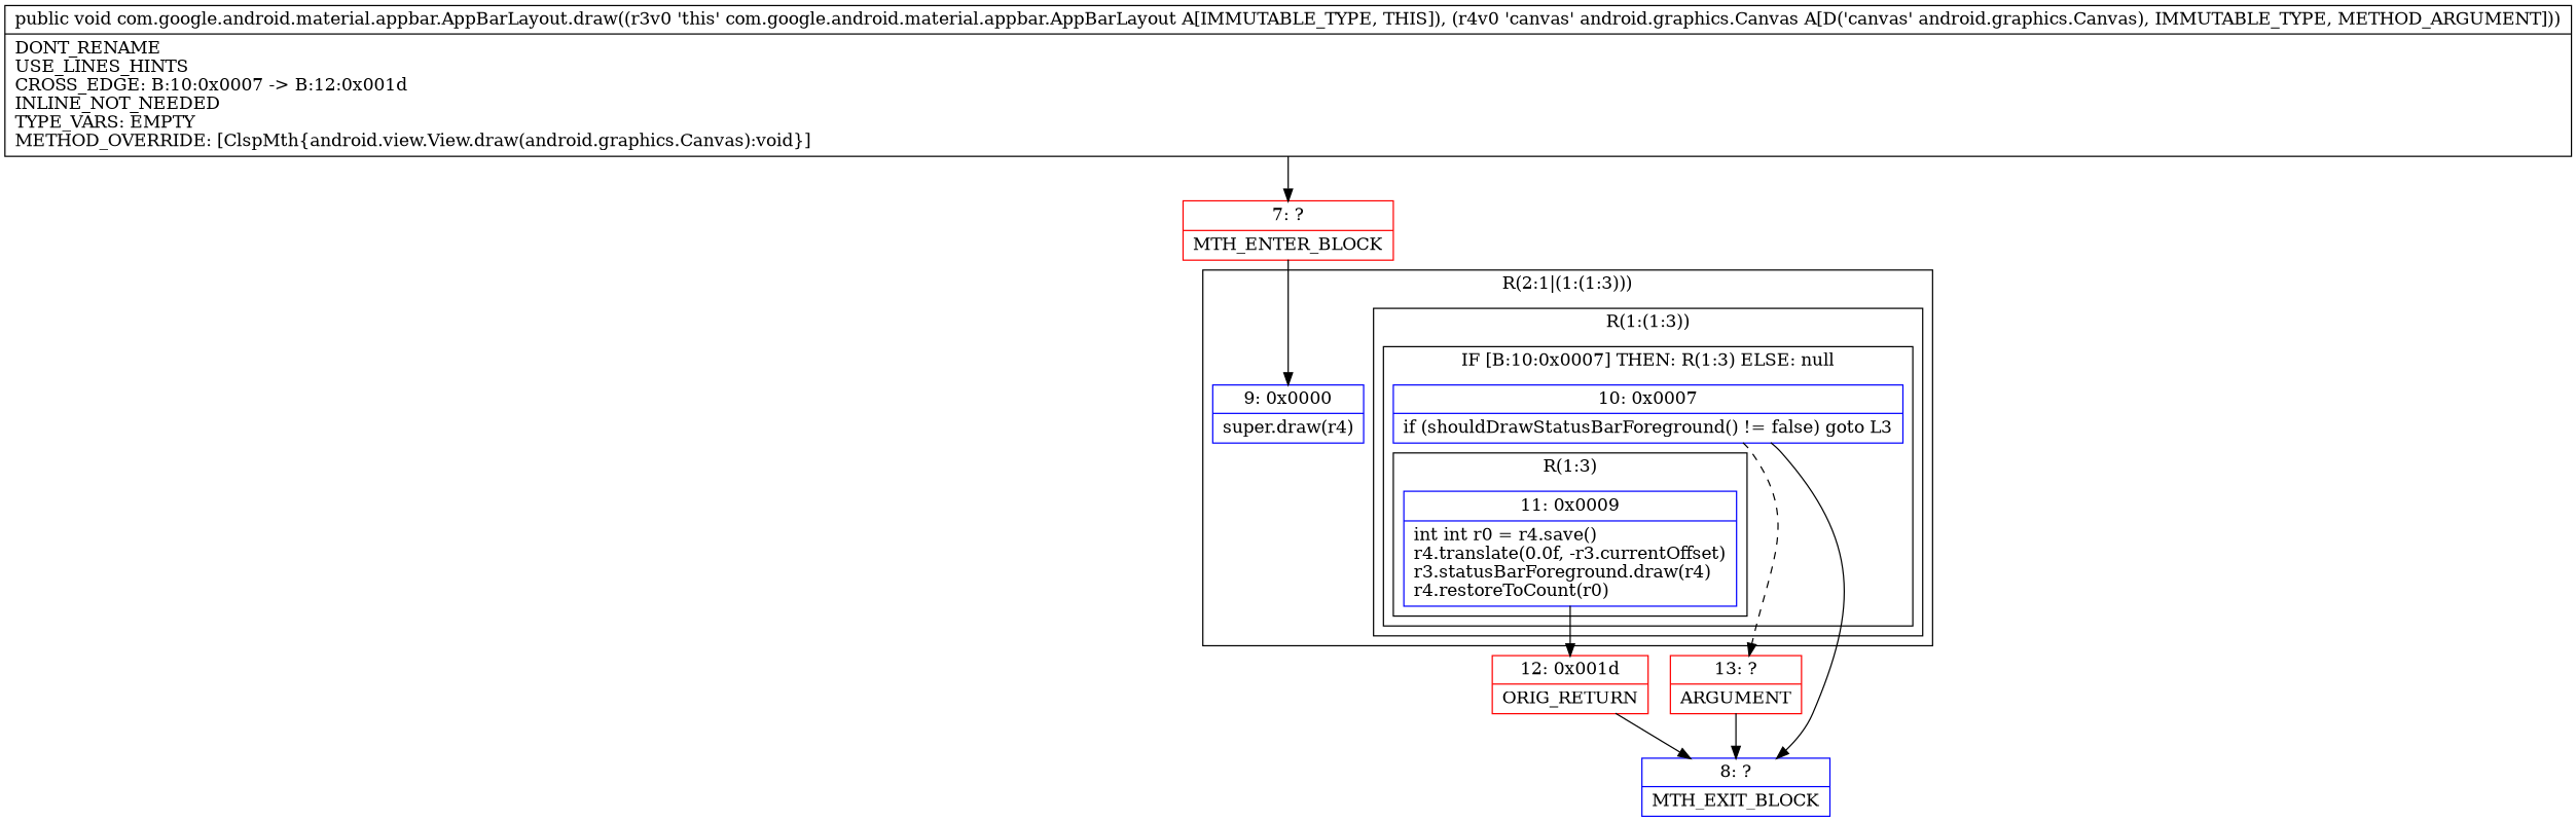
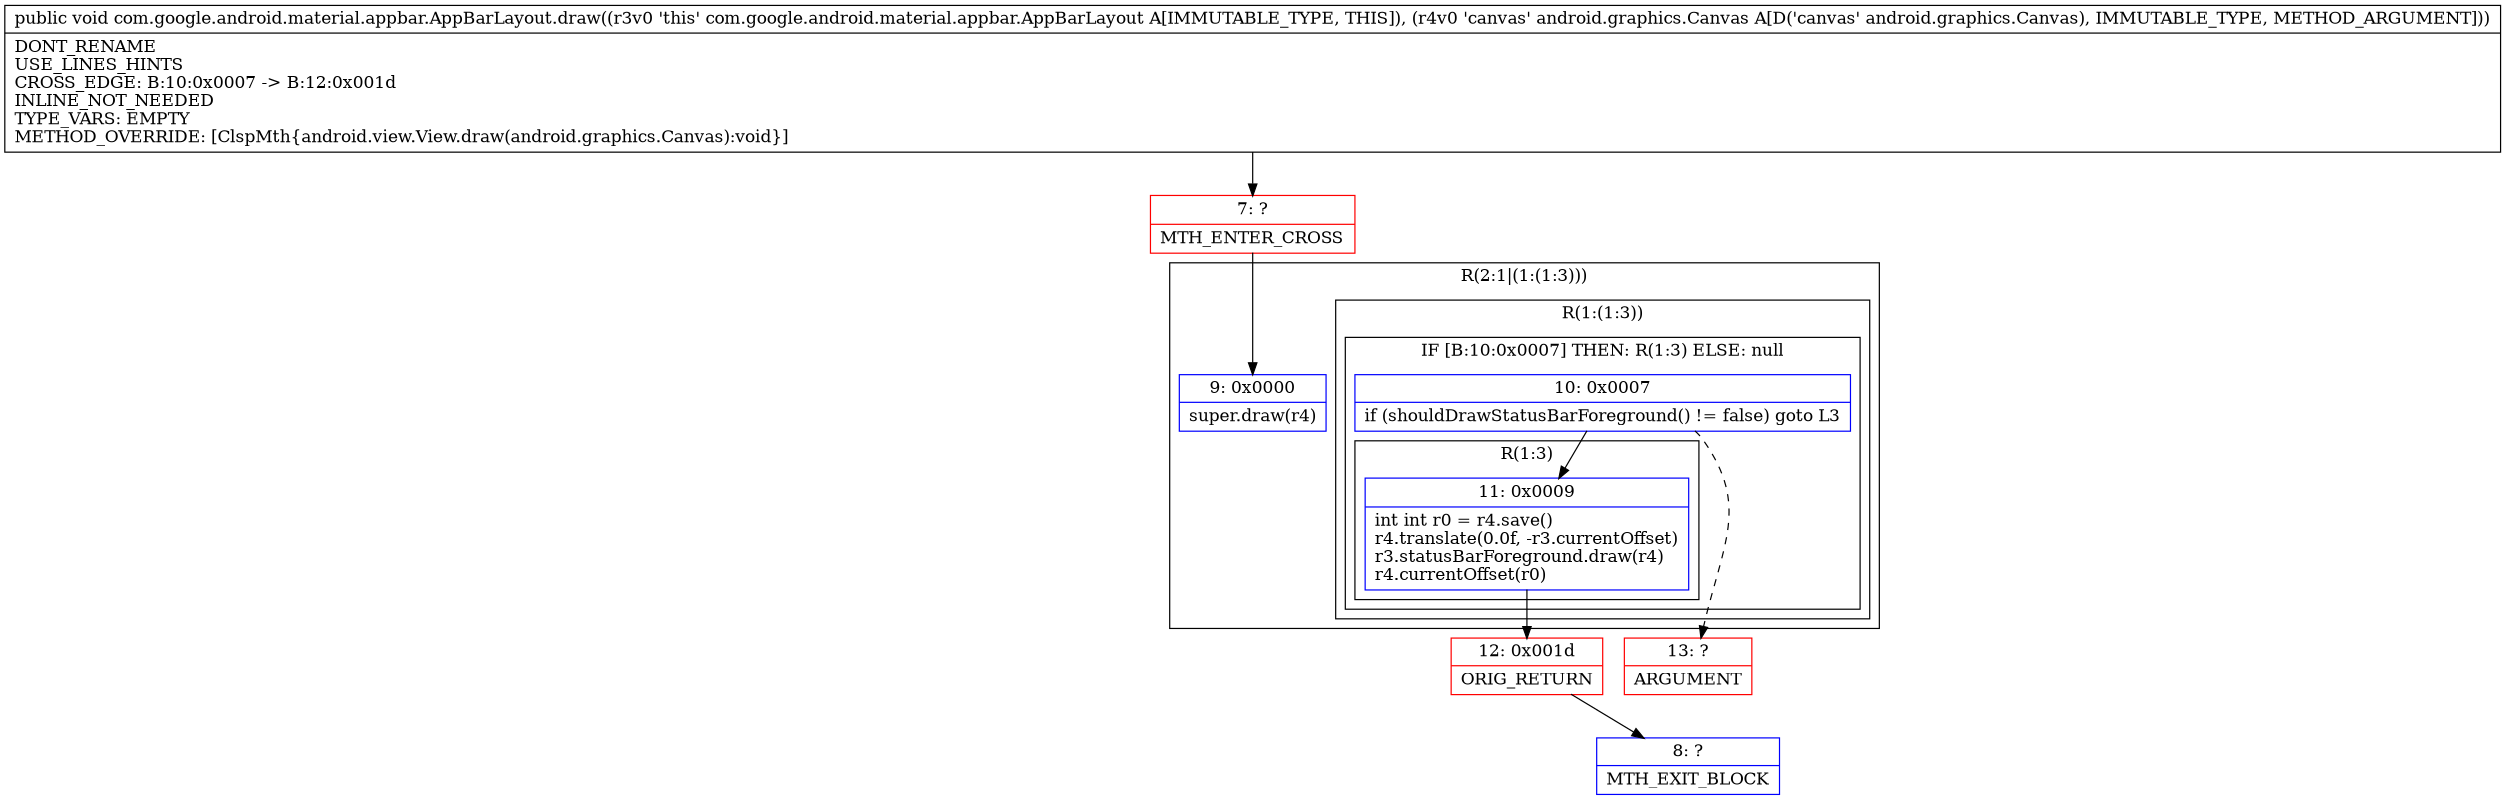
  digraph {
    node [color=blue shape=record]
-   n1 [label="{11\:\ 0x0009|int int r0 = r4.save()\lr4.translate(0.0f, \-r3.currentOffset)\lr3.statusBarForeground.draw(r4)\lr4.restoreToCount(r0)\l}"]
+   n1 [label="{11\:\ 0x0009|int int r0 = r4.save()\lr4.translate(0.0f, \-r3.currentOffset)\lr3.statusBarForeground.draw(r4)\lr4.currentOffset(r0)\l}"]
    n2 [label="{10\:\ 0x0007|if (shouldDrawStatusBarForeground() != false) goto L3\l}"]
    n3 [label="{9\:\ 0x0000|super.draw(r4)\l}"]
    n4 [color=red label="{12\:\ 0x001d|ORIG_RETURN\l}"]
    n5 [color=red label="{13\:\ ?|ARGUMENT\l}"]
    n6 [label="{8\:\ ?|MTH_EXIT_BLOCK\l}"]
-   n7 [color=red label="{7\:\ ?|MTH_ENTER_BLOCK\l}"]
+   n7 [color=red label="{7\:\ ?|MTH_ENTER_CROSS\l}"]
    n8 [label="{public void com.google.android.material.appbar.AppBarLayout.draw((r3v0 'this' com.google.android.material.appbar.AppBarLayout A[IMMUTABLE_TYPE, THIS]), (r4v0 'canvas' android.graphics.Canvas A[D('canvas' android.graphics.Canvas), IMMUTABLE_TYPE, METHOD_ARGUMENT]))  | DONT_RENAME\lUSE_LINES_HINTS\lCROSS_EDGE: B:10:0x0007 \-\> B:12:0x001d\lINLINE_NOT_NEEDED\lTYPE_VARS: EMPTY\lMETHOD_OVERRIDE: [ClspMth\{android.view.View.draw(android.graphics.Canvas):void\}]\l}" color=""]
    subgraph cluster_1 {
      label="R(2:1|(1:(1:3)))"
      n3
      subgraph cluster_2 {
        label="R(1:(1:3))"
        subgraph cluster_3 {
          label="IF [B:10:0x0007] THEN: R(1:3) ELSE: null"
          n2
          subgraph cluster_4 {
            label="R(1:3)"
            n1
          }
        }
      }
    }
    n1 -> n4
-   n2 -> n6
+   n2 -> n1
    n2 -> n5 [style=dashed]
    n4 -> n6
-   n5 -> n6
    n7 -> n3
    n8 -> n7
  }
